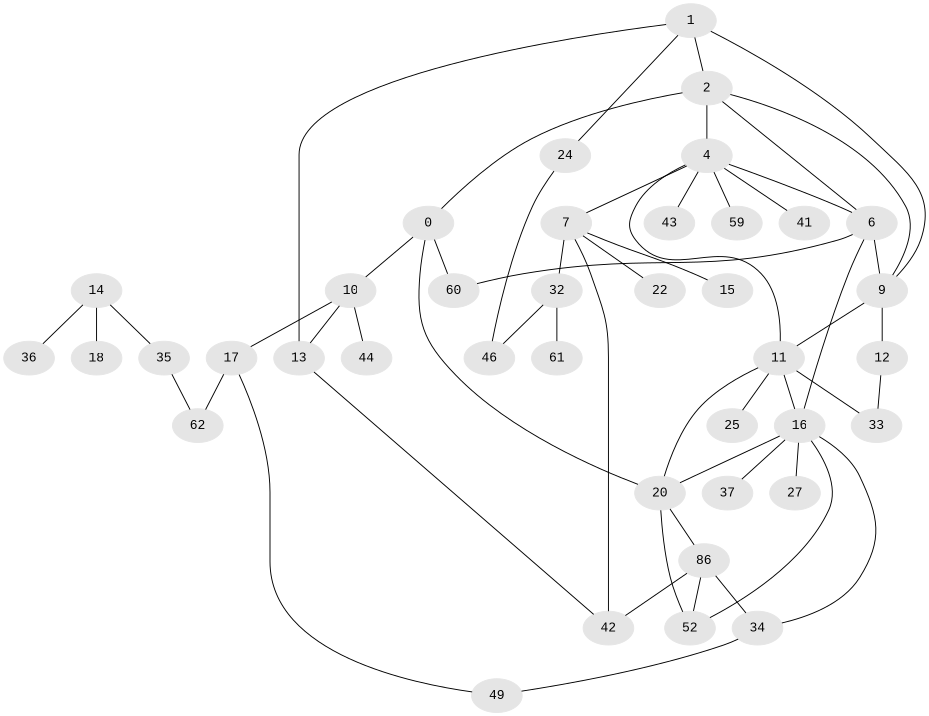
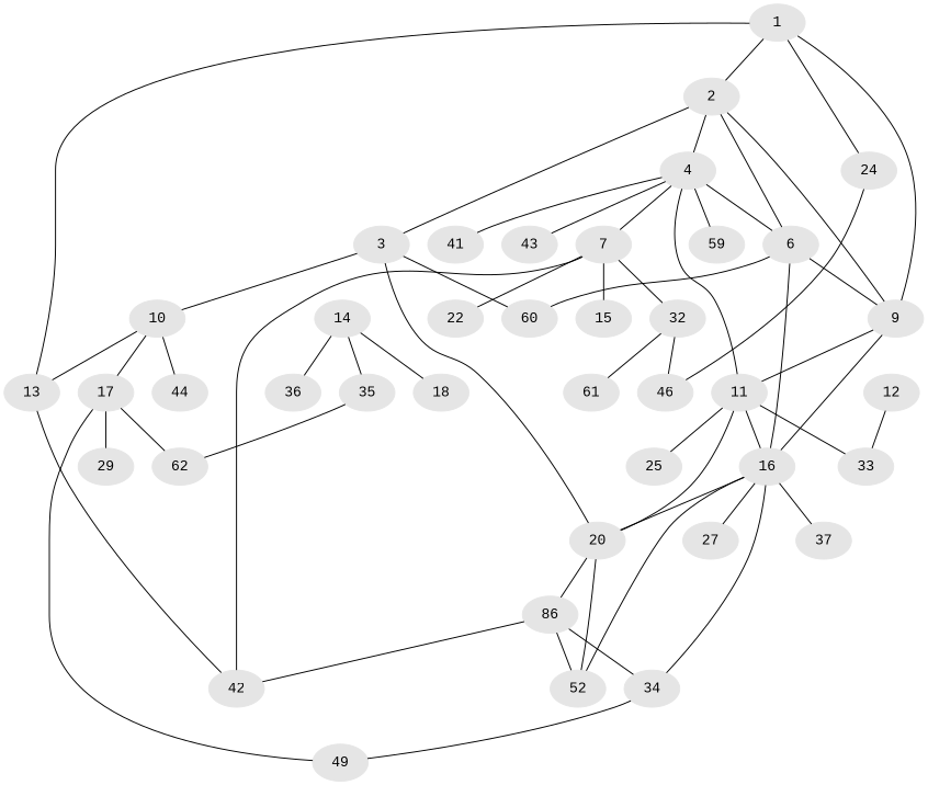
  graph {
    fontname="Liberation Mono"
    node [color=gray90 fontname="Liberation Mono" style=filled]
    edge [fontname="Liberation Mono"]
    1 [super="+59"]
    2 [super="+53"]
    9 [super="+57"]
    13 [super="+55"]
    24 [super="+47"]
-   3 [super="+30" label=0]
+   3 [super="+30"]
    4 [super="+5"]
    6 [super="+48"]
    11 [super="+31"]
    12 [super="+56"]
    42
    46
    10 [super="+54"]
    20 [super="+23"]
    60
    7 [super="+8"]
    n17 [label=59]
    41
    43
    16 [super="+40"]
    14 [super="+28"]
    18 [super="+21"]
    35 [super="+50"]
    36
    17 [super="+58"]
    44
    52
    n28 [label=86 super="+51"]
    15
    22
    32 [super="+39"]
    25
    33
    27
    34 [super="+38"]
    37
    61
+   29
    49
    62
    1 -- 2
    1 -- 9
    1 -- 13
    1 -- 24
    2 -- 9
    2 -- 3
    2 -- 4 [weight=2]
    2 -- 6
    9 -- 11
-   9 -- 12
+   9 -- 16
    13 -- 42
    24 -- 46
    3 -- 10
    3 -- 20
    3 -- 60
    4 -- 6
    4 -- 11
    4 -- 7
    4 -- n17
    4 -- 41
    4 -- 43
    6 -- 9
    6 -- 60
    6 -- 16
    11 -- 20
    11 -- 16
    11 -- 25
    11 -- 33
    12 -- 33
    10 -- 13
    10 -- 17
    10 -- 44
    20 -- 52
    20 -- n28
    7 -- 42
    7 -- 15
    7 -- 22
    7 -- 32
    16 -- 20
    16 -- 52
    16 -- 27
    16 -- 34
    16 -- 37
    14 -- 18 [weight=2]
    14 -- 35
    14 -- 36
    35 -- 62
+   17 -- 29
    17 -- 49
    17 -- 62
    n28 -- 42
    n28 -- 52
    n28 -- 34
    32 -- 46
    32 -- 61
    34 -- 49
  }
